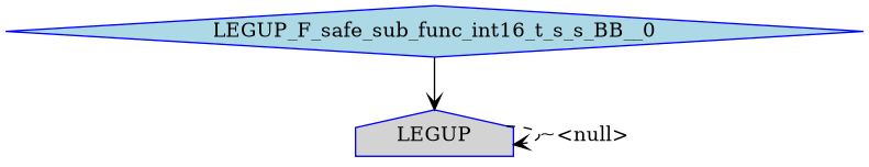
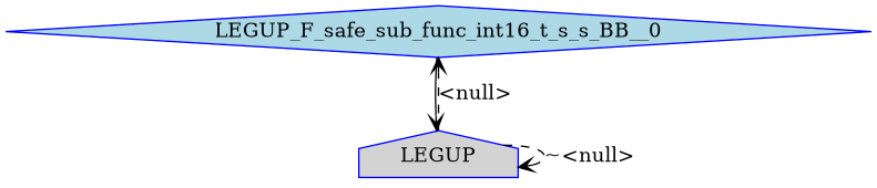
  digraph {
    node [style=filled color=blue]
    edge [style=dashed arrowhead=vee]
    n1 [label=LEGUP_F_safe_sub_func_int16_t_s_s_BB__0 fillcolor=lightblue shape=diamond]
    n2 [label=LEGUP fillcolor=lightgrey shape=house]
    n1 -> n2 [style=solid]
+   n2 -> n1 [label="<null>"]
    n2 -> n2 [label="~<null>"]
  }
